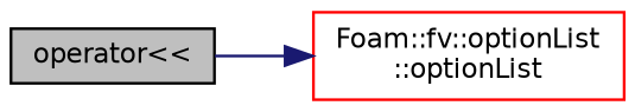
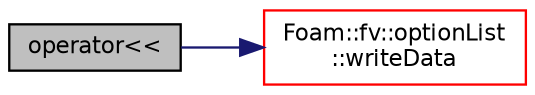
  digraph {
    rankdir=LR
    node [fontname=Helvetica fontsize=10 shape=record]
    n1 [color=black fillcolor=grey75 fontcolor=black height=0.2 label="operator\<\<" style=filled width=0.4]
-   n2 [color=red height=0.2 label="Foam::fv::optionList\l::optionList" width=0.4]
+   n2 [color=red height=0.2 label="Foam::fv::optionList\l::writeData" width=0.4]
    n1 -> n2 [color=midnightblue fontname=Helvetica fontsize=10 labelfontname=Helvetica labelfontsize=10 style=solid]
  }
